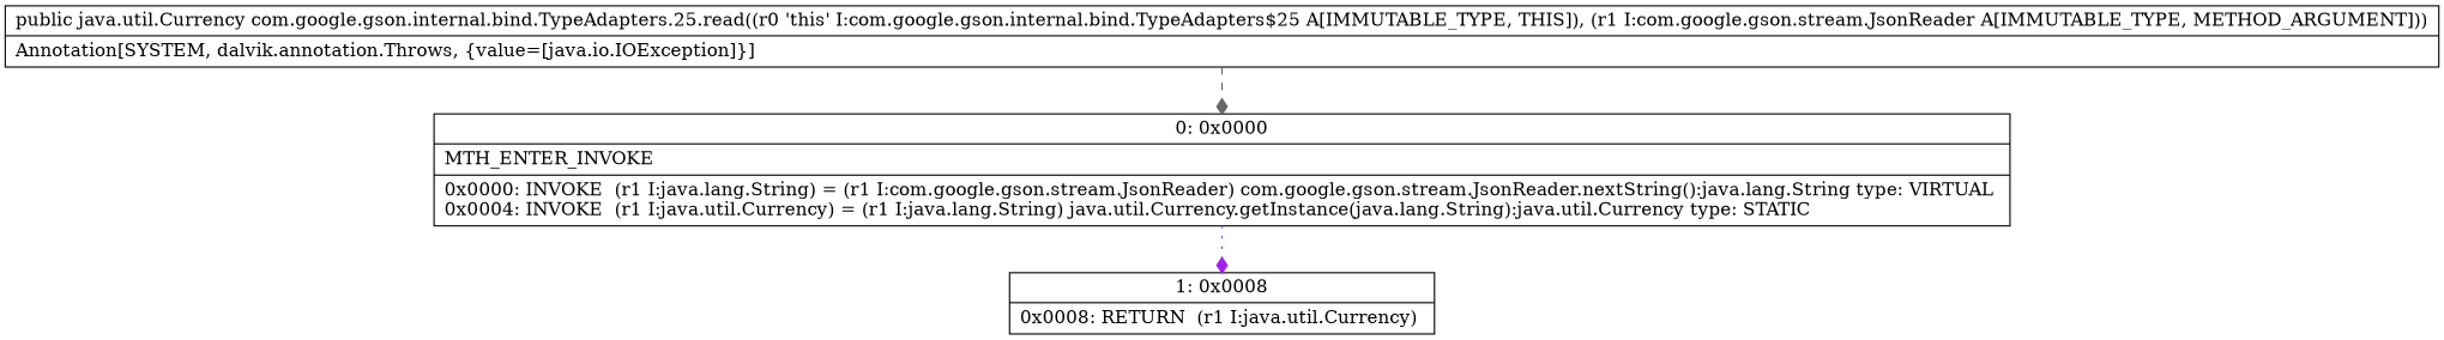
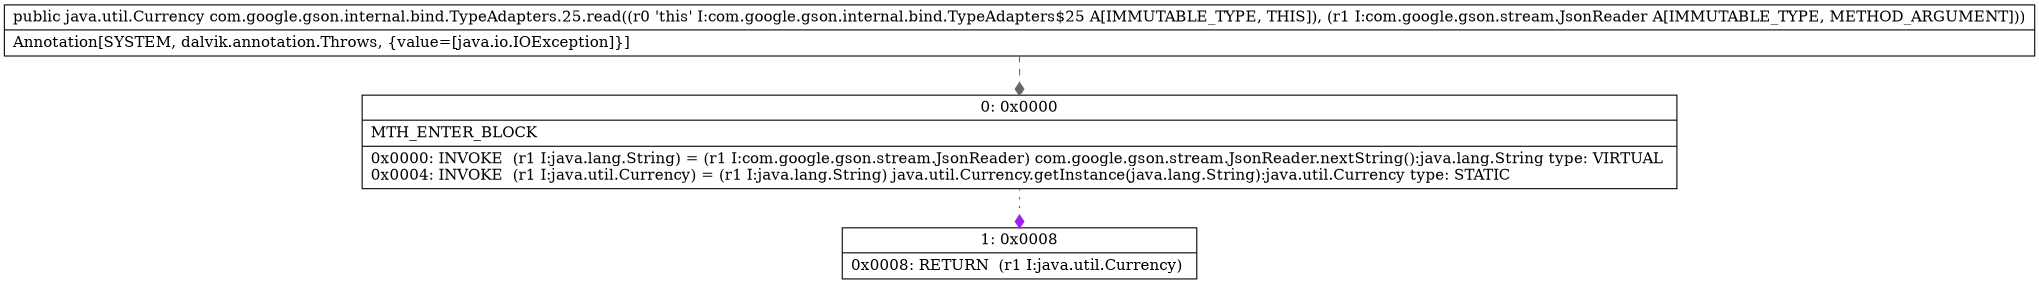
  digraph {
    node [shape=record]
    edge [arrowhead=diamond]
-   n1 [label="{0\:\ 0x0000|MTH_ENTER_INVOKE\l|0x0000: INVOKE  (r1 I:java.lang.String) = (r1 I:com.google.gson.stream.JsonReader) com.google.gson.stream.JsonReader.nextString():java.lang.String type: VIRTUAL \l0x0004: INVOKE  (r1 I:java.util.Currency) = (r1 I:java.lang.String) java.util.Currency.getInstance(java.lang.String):java.util.Currency type: STATIC \l}"]
+   n1 [label="{0\:\ 0x0000|MTH_ENTER_BLOCK\l|0x0000: INVOKE  (r1 I:java.lang.String) = (r1 I:com.google.gson.stream.JsonReader) com.google.gson.stream.JsonReader.nextString():java.lang.String type: VIRTUAL \l0x0004: INVOKE  (r1 I:java.util.Currency) = (r1 I:java.lang.String) java.util.Currency.getInstance(java.lang.String):java.util.Currency type: STATIC \l}"]
    n2 [label="{1\:\ 0x0008|0x0008: RETURN  (r1 I:java.util.Currency) \l}"]
    n3 [label="{public java.util.Currency com.google.gson.internal.bind.TypeAdapters.25.read((r0 'this' I:com.google.gson.internal.bind.TypeAdapters$25 A[IMMUTABLE_TYPE, THIS]), (r1 I:com.google.gson.stream.JsonReader A[IMMUTABLE_TYPE, METHOD_ARGUMENT]))  | Annotation[SYSTEM, dalvik.annotation.Throws, \{value=[java.io.IOException]\}]\l}"]
    n1 -> n2 [color=purple style=dotted]
    n3 -> n1 [color=gray40 style=dashed]
  }
